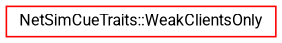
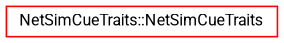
  digraph {
    rankdir=LR
    fontname=Roboto
-   n1 [color=red fillcolor=white fontname=Roboto fontsize=10 height=0.2 label="NetSimCueTraits::WeakClientsOnly" shape=box style=filled width=0.4]
+   n1 [color=red fillcolor=white fontname=Roboto fontsize=10 height=0.2 label="NetSimCueTraits::NetSimCueTraits" shape=box style=filled width=0.4]
  }
